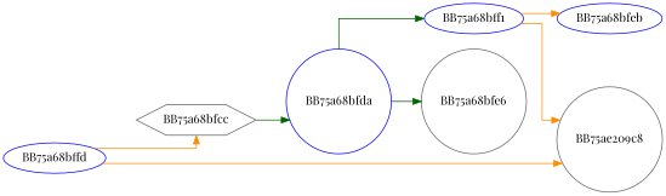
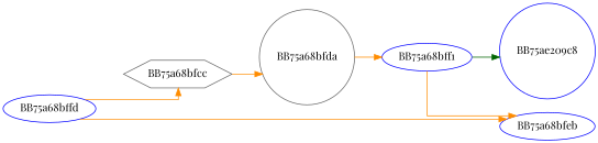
  digraph {
    fontname="Playfair Display"
    rankdir=LR
    splines=ortho
    node [color=blue fontname="Playfair Display" shape=circle]
    edge [color=darkorange fontname="Playfair Display"]
    BB75a68bfcc [color=gray40 shape=hexagon]
-   BB75a68bfda
+   BB75a68bfda [color=gray40]
    BB75a68bffd [shape=ellipse]
    BB75a68bfeb [shape=ellipse]
    BB75a68bff1 [shape=ellipse]
-   BB75a68bfe6 [color=gray40]
-   BB75ae209c8 [color=gray40]
-   BB75a68bfcc -> BB75a68bfda [color=darkgreen]
-   BB75a68bfda -> BB75a68bff1 [color=darkgreen]
-   BB75a68bfda -> BB75a68bfe6 [color=darkgreen]
+   BB75ae209c8
+   BB75a68bfcc -> BB75a68bfda
+   BB75a68bfda -> BB75a68bff1
    BB75a68bffd -> BB75a68bfcc
-   BB75a68bffd -> BB75ae209c8
+   BB75a68bffd -> BB75a68bfeb
    BB75a68bff1 -> BB75a68bfeb
-   BB75a68bff1 -> BB75ae209c8
+   BB75a68bff1 -> BB75ae209c8 [color=darkgreen]
  }
